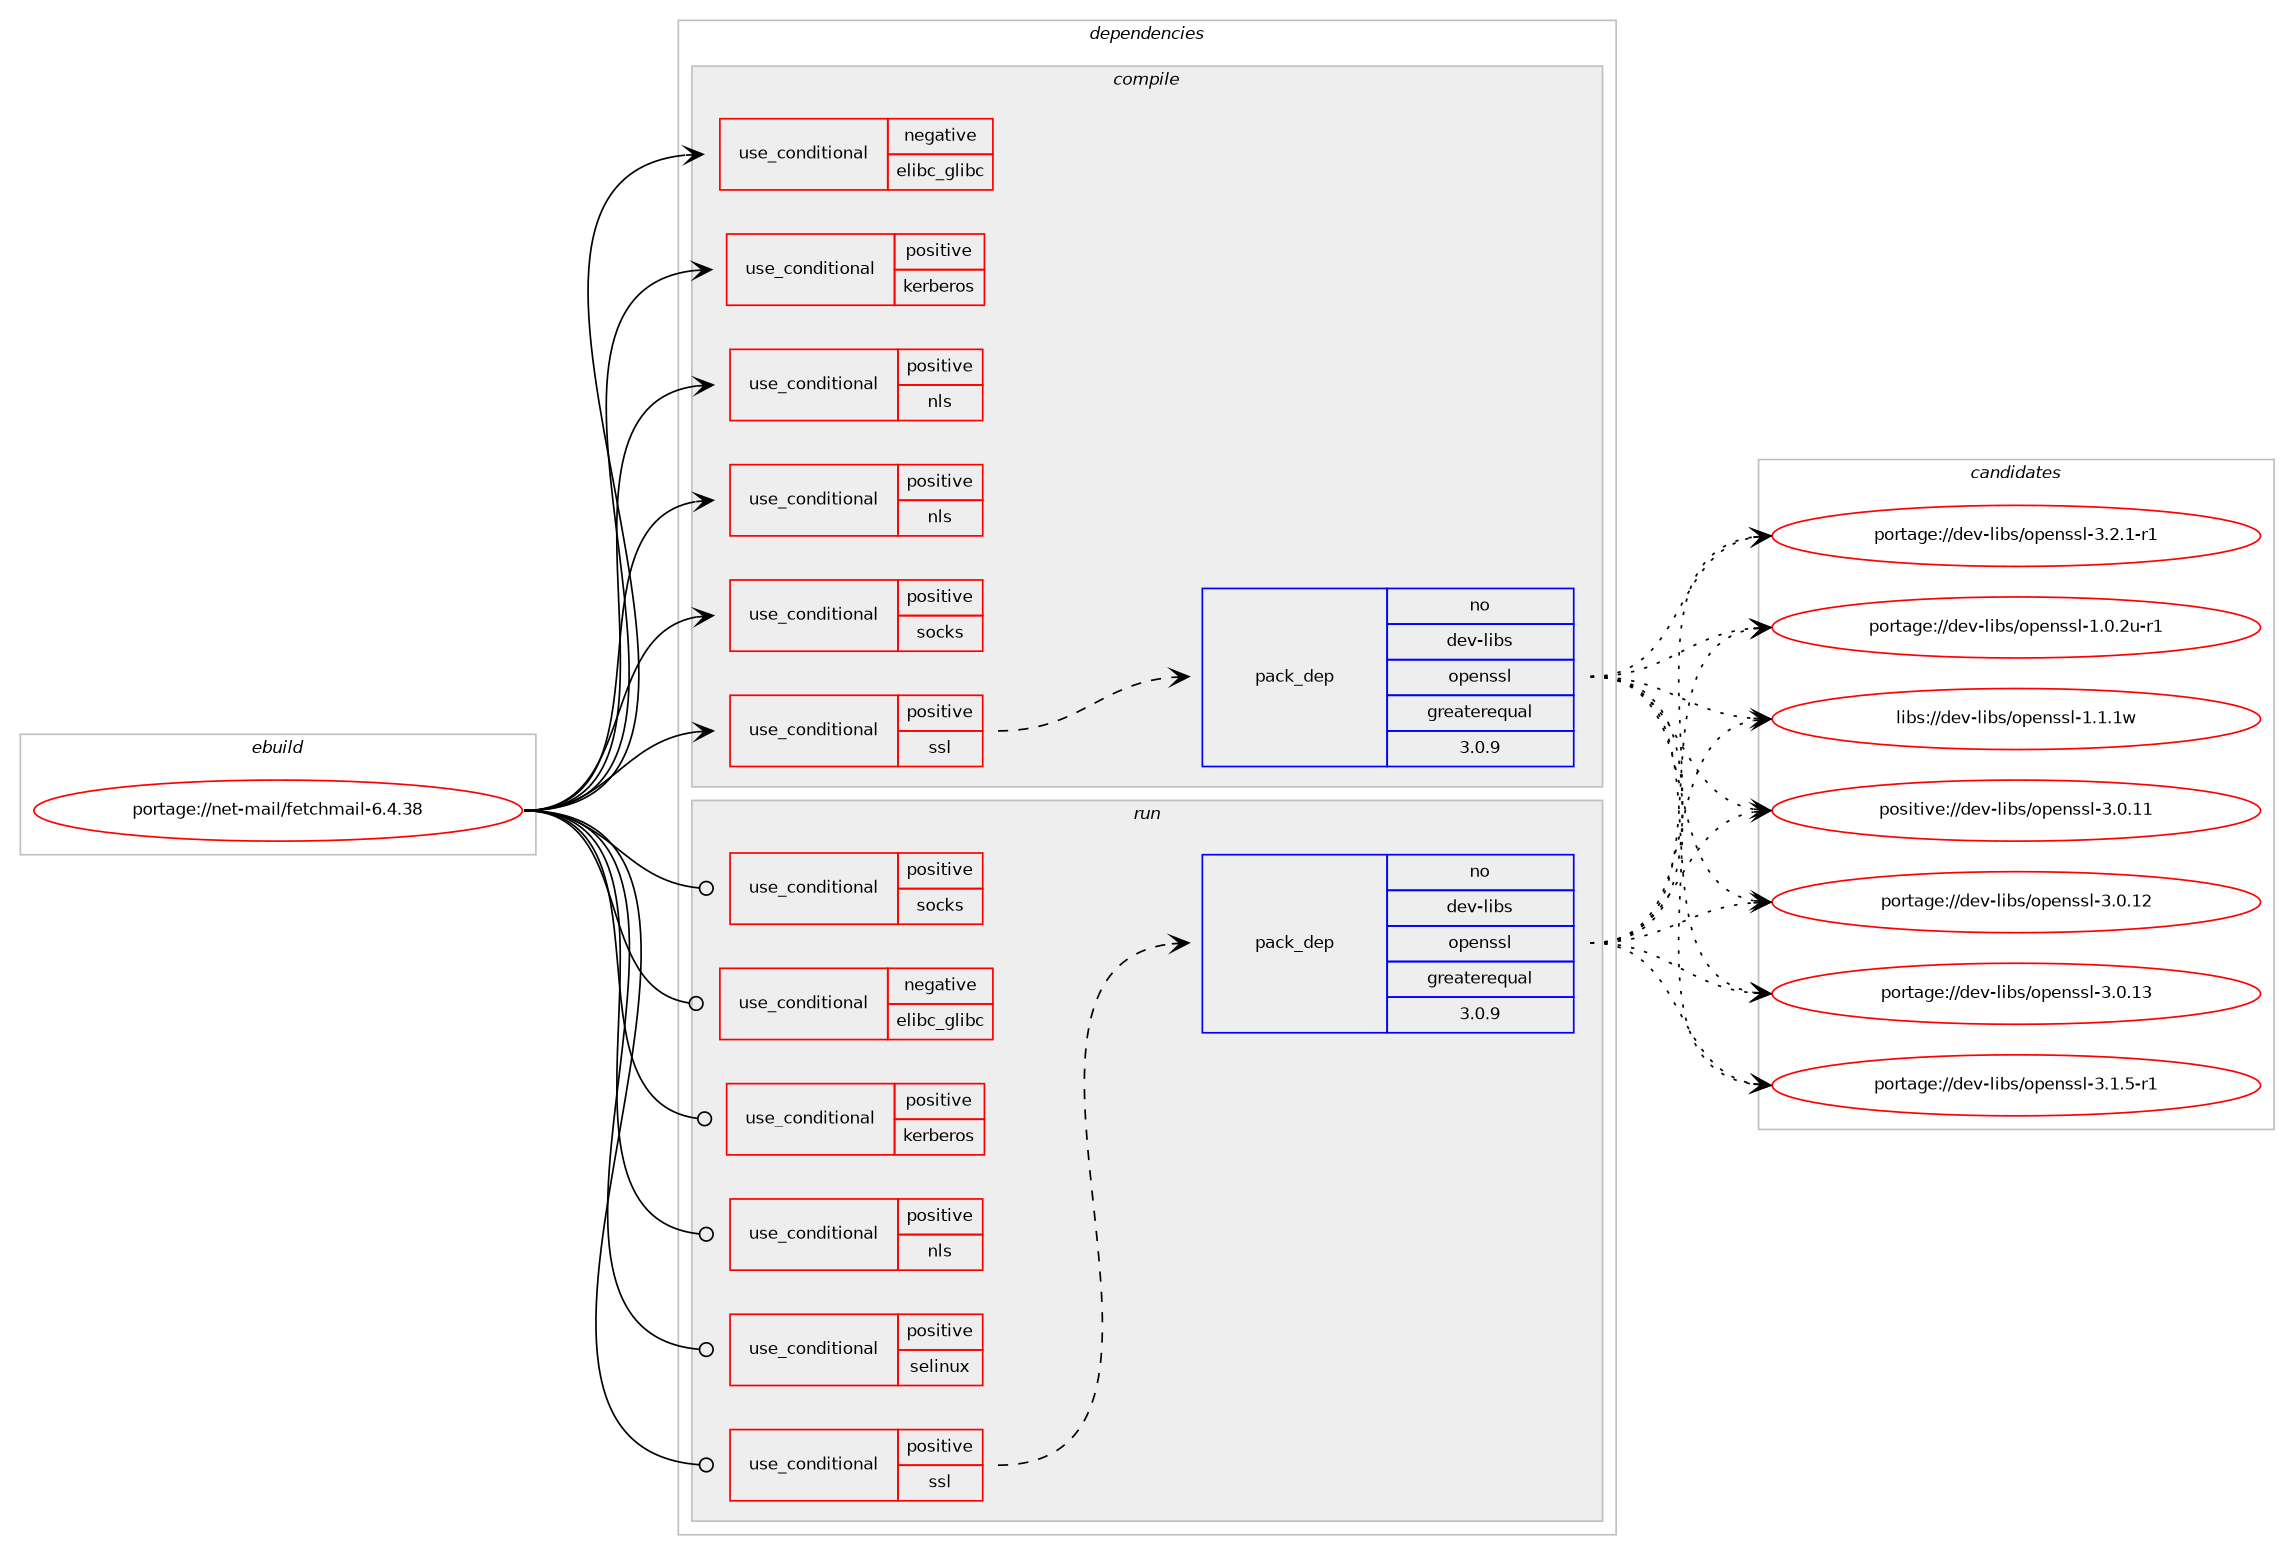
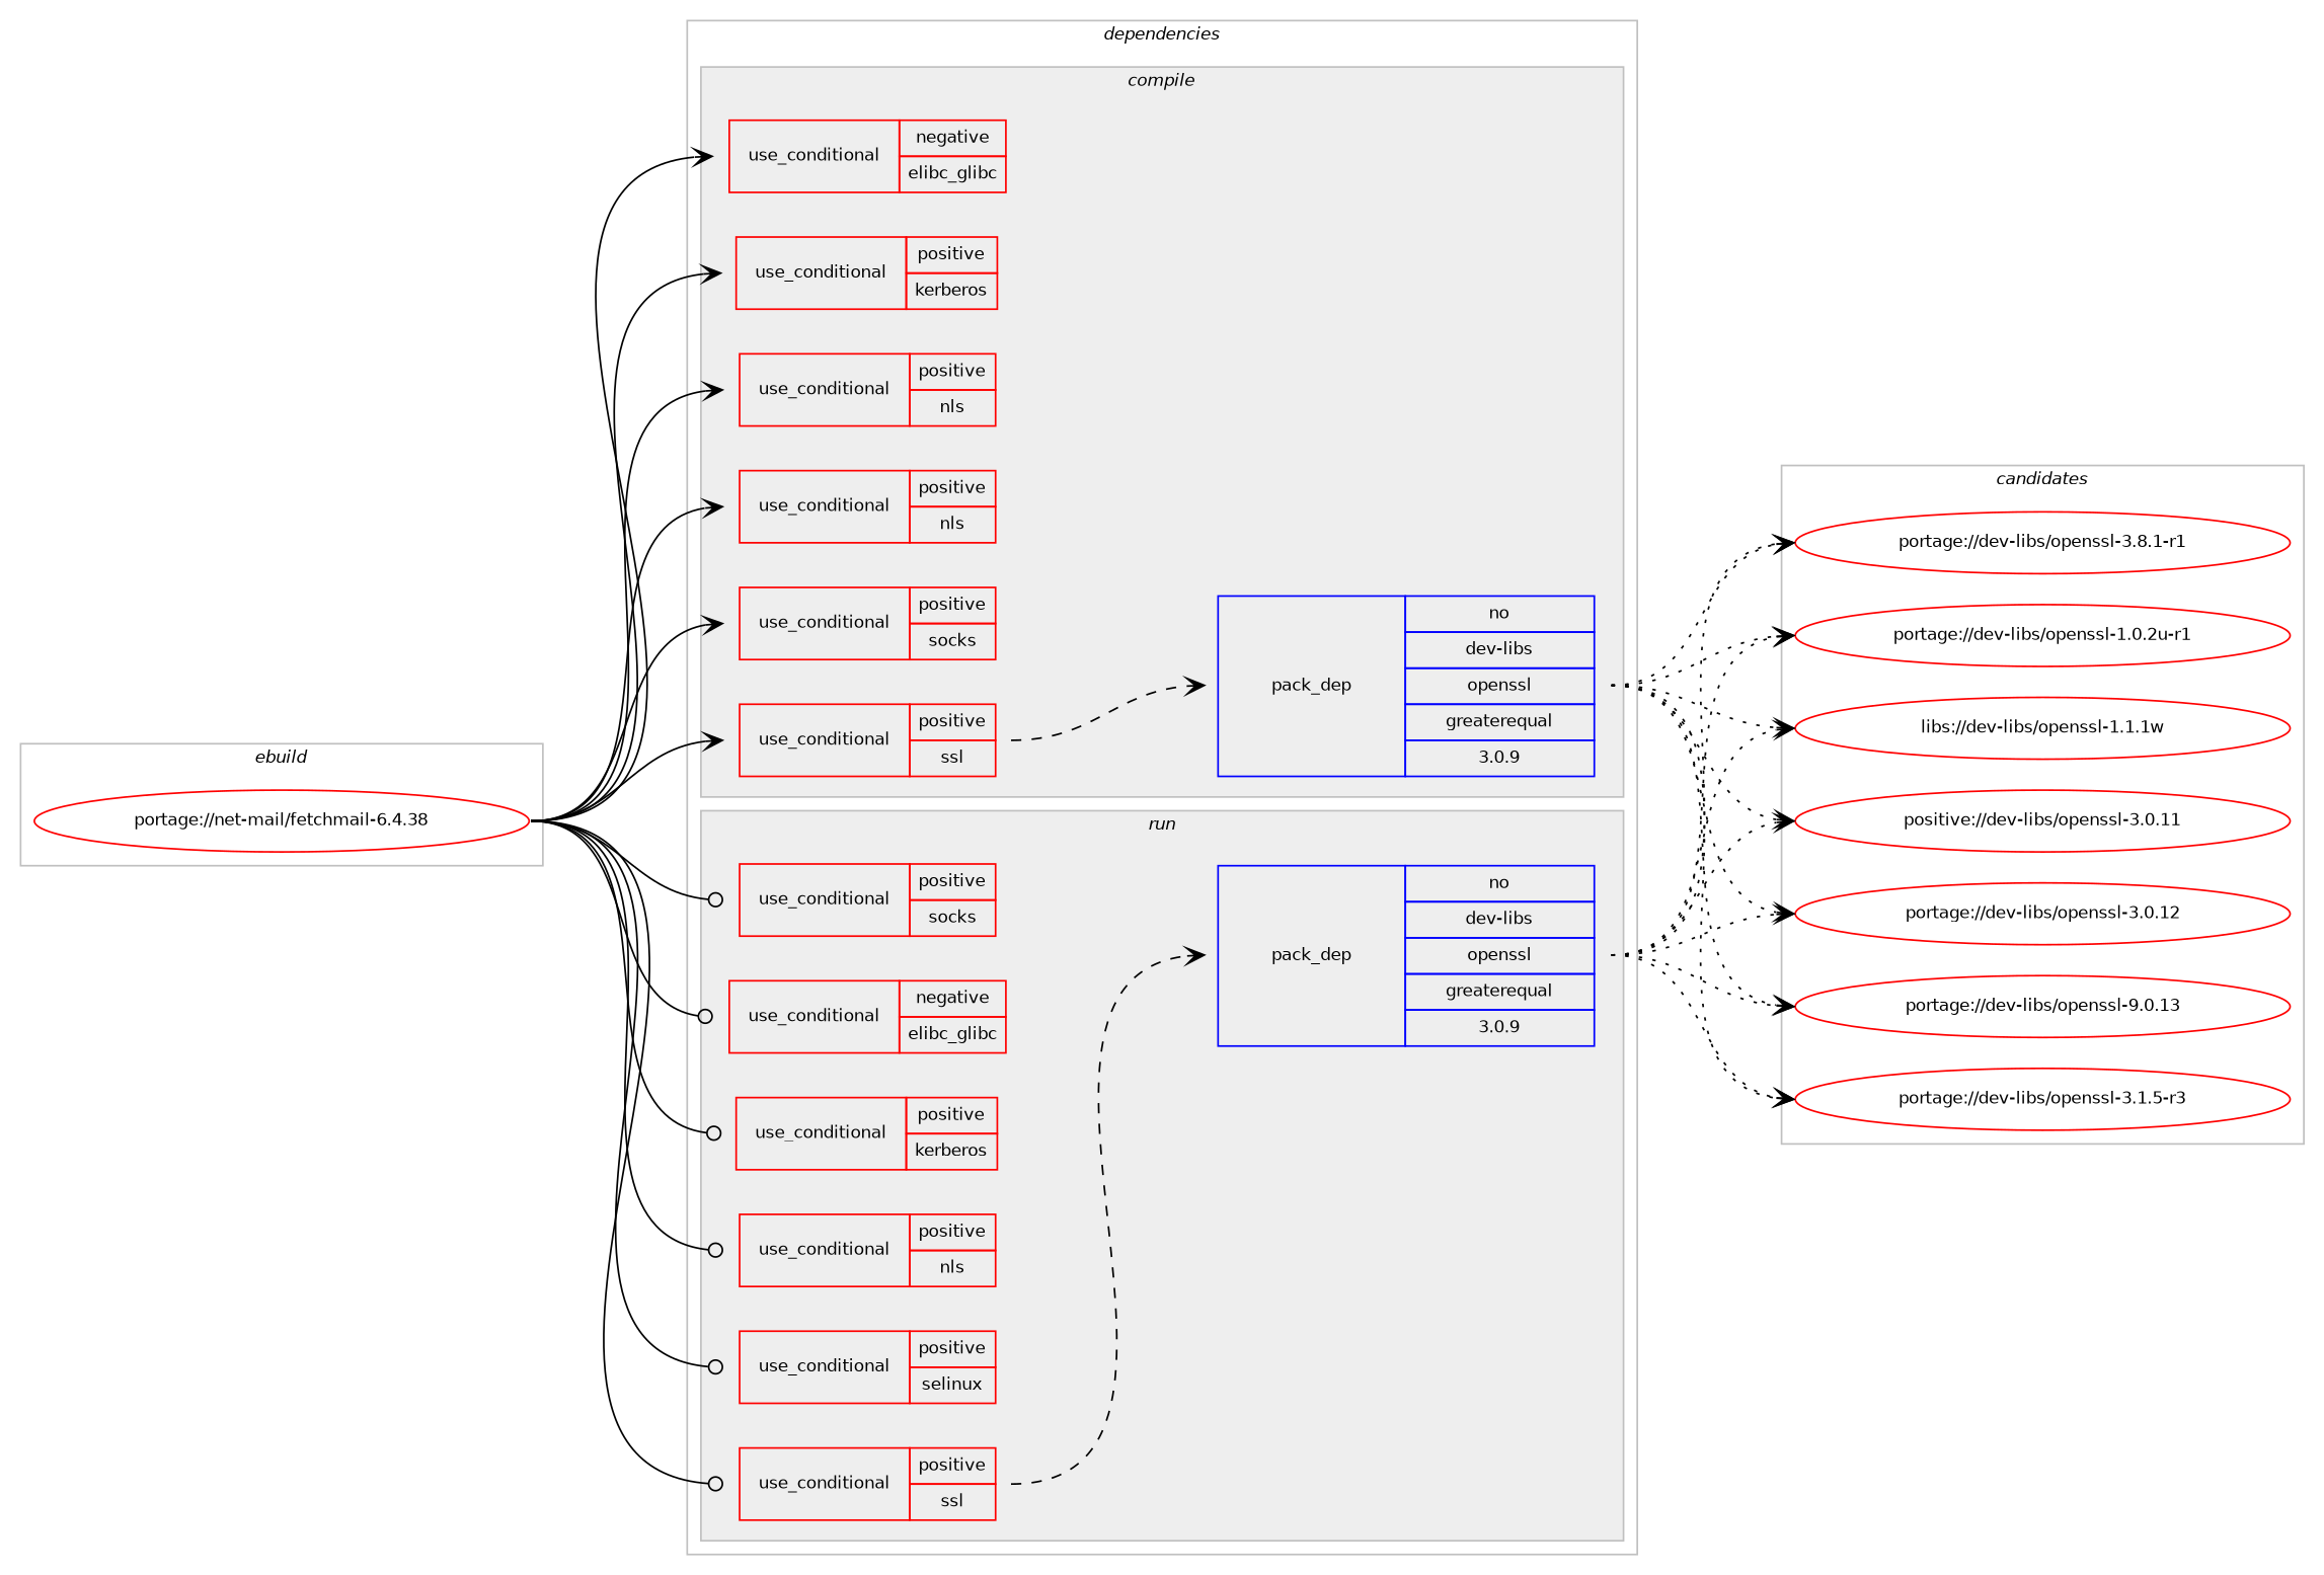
  digraph {
    compound=true
    concentrate=true
    fontname=Helvetica
    fontsize=10
    newrank=true
    rankdir=LR
    ranksep=1.5
    node [color=red fontname=Helvetica fontsize=10 shape=none]
    edge [arrowhead=vee headport=w style=dotted tailport=e weight=20]
    n1 [label="portage://net-mail/fetchmail-6.4.38" width=4 shape=""]
    n2 [label=<<TABLE BORDER="0" CELLBORDER="1" CELLSPACING="0" CELLPADDING="4"><TR><TD ROWSPAN="3" CELLPADDING="10">use_conditional</TD></TR><TR><TD>negative</TD></TR><TR><TD>elibc_glibc</TD></TR></TABLE>>]
    n3 [label=<<TABLE BORDER="0" CELLBORDER="1" CELLSPACING="0" CELLPADDING="4"><TR><TD ROWSPAN="3" CELLPADDING="10">use_conditional</TD></TR><TR><TD>positive</TD></TR><TR><TD>kerberos</TD></TR></TABLE>>]
    n4 [label=<<TABLE BORDER="0" CELLBORDER="1" CELLSPACING="0" CELLPADDING="4"><TR><TD ROWSPAN="3" CELLPADDING="10">use_conditional</TD></TR><TR><TD>positive</TD></TR><TR><TD>nls</TD></TR></TABLE>>]
    n5 [label=<<TABLE BORDER="0" CELLBORDER="1" CELLSPACING="0" CELLPADDING="4"><TR><TD ROWSPAN="3" CELLPADDING="10">use_conditional</TD></TR><TR><TD>positive</TD></TR><TR><TD>nls</TD></TR></TABLE>>]
    n6 [label=<<TABLE BORDER="0" CELLBORDER="1" CELLSPACING="0" CELLPADDING="4"><TR><TD ROWSPAN="3" CELLPADDING="10">use_conditional</TD></TR><TR><TD>positive</TD></TR><TR><TD>socks</TD></TR></TABLE>>]
    n7 [color=blue label=<<TABLE BORDER="0" CELLBORDER="1" CELLSPACING="0" CELLPADDING="4" WIDTH="220"><TR><TD ROWSPAN="6" CELLPADDING="30">pack_dep</TD></TR><TR><TD WIDTH="110">no</TD></TR><TR><TD>dev-libs</TD></TR><TR><TD>openssl</TD></TR><TR><TD>greaterequal</TD></TR><TR><TD>3.0.9</TD></TR></TABLE>>]
    n8 [label=<<TABLE BORDER="0" CELLBORDER="1" CELLSPACING="0" CELLPADDING="4"><TR><TD ROWSPAN="3" CELLPADDING="10">use_conditional</TD></TR><TR><TD>positive</TD></TR><TR><TD>ssl</TD></TR></TABLE>>]
    n9 [label=<<TABLE BORDER="0" CELLBORDER="1" CELLSPACING="0" CELLPADDING="4"><TR><TD ROWSPAN="3" CELLPADDING="10">use_conditional</TD></TR><TR><TD>positive</TD></TR><TR><TD>socks</TD></TR></TABLE>>]
    n10 [label=<<TABLE BORDER="0" CELLBORDER="1" CELLSPACING="0" CELLPADDING="4"><TR><TD ROWSPAN="3" CELLPADDING="10">use_conditional</TD></TR><TR><TD>negative</TD></TR><TR><TD>elibc_glibc</TD></TR></TABLE>>]
    n11 [label=<<TABLE BORDER="0" CELLBORDER="1" CELLSPACING="0" CELLPADDING="4"><TR><TD ROWSPAN="3" CELLPADDING="10">use_conditional</TD></TR><TR><TD>positive</TD></TR><TR><TD>kerberos</TD></TR></TABLE>>]
    n12 [label=<<TABLE BORDER="0" CELLBORDER="1" CELLSPACING="0" CELLPADDING="4"><TR><TD ROWSPAN="3" CELLPADDING="10">use_conditional</TD></TR><TR><TD>positive</TD></TR><TR><TD>nls</TD></TR></TABLE>>]
    n13 [label=<<TABLE BORDER="0" CELLBORDER="1" CELLSPACING="0" CELLPADDING="4"><TR><TD ROWSPAN="3" CELLPADDING="10">use_conditional</TD></TR><TR><TD>positive</TD></TR><TR><TD>selinux</TD></TR></TABLE>>]
    n14 [color=blue label=<<TABLE BORDER="0" CELLBORDER="1" CELLSPACING="0" CELLPADDING="4" WIDTH="220"><TR><TD ROWSPAN="6" CELLPADDING="30">pack_dep</TD></TR><TR><TD WIDTH="110">no</TD></TR><TR><TD>dev-libs</TD></TR><TR><TD>openssl</TD></TR><TR><TD>greaterequal</TD></TR><TR><TD>3.0.9</TD></TR></TABLE>>]
    n15 [label=<<TABLE BORDER="0" CELLBORDER="1" CELLSPACING="0" CELLPADDING="4"><TR><TD ROWSPAN="3" CELLPADDING="10">use_conditional</TD></TR><TR><TD>positive</TD></TR><TR><TD>ssl</TD></TR></TABLE>>]
    n16 [label="portage://dev-libs/openssl-1.0.2u-r1" width=4 shape=""]
    n17 [label="libs://dev-libs/openssl-1.1.1w" width=4 shape=""]
    n18 [label="positive://dev-libs/openssl-3.0.11" width=4 shape=""]
    n19 [label="portage://dev-libs/openssl-3.0.12" width=4 shape=""]
-   n20 [label="portage://dev-libs/openssl-3.0.13" width=4 shape=""]
-   n21 [label="portage://dev-libs/openssl-3.1.5-r1" width=4 shape=""]
-   n22 [label="portage://dev-libs/openssl-3.2.1-r1" width=4 shape=""]
+   n20 [label="portage://dev-libs/openssl-9.0.13" width=4 shape=""]
+   n21 [label="portage://dev-libs/openssl-3.1.5-r3" width=4 shape=""]
+   n22 [label="portage://dev-libs/openssl-3.8.1-r1" width=4 shape=""]
    subgraph cluster_1 {
      color=gray
      label=<<i>ebuild</i>>
      rank=same
      n1
    }
    subgraph cluster_2 {
      color=gray
      label=<<i>dependencies</i>>
      subgraph cluster_3 {
        color=gray
        fillcolor="#eeeeee"
        label=<<i>compile</i>>
        style=filled
        subgraph sub_4 {
          color=gray
          fillcolor="#eeeeee"
          label=<<i>compile</i>>
          style=filled
          n2
        }
        subgraph sub_5 {
          color=gray
          fillcolor="#eeeeee"
          label=<<i>compile</i>>
          style=filled
          n3
        }
        subgraph sub_6 {
          color=gray
          fillcolor="#eeeeee"
          label=<<i>compile</i>>
          style=filled
          n4
        }
        subgraph sub_7 {
          color=gray
          fillcolor="#eeeeee"
          label=<<i>compile</i>>
          style=filled
          n5
        }
        subgraph sub_8 {
          color=gray
          fillcolor="#eeeeee"
          label=<<i>compile</i>>
          style=filled
          n6
        }
        subgraph sub_9 {
          color=gray
          fillcolor="#eeeeee"
          label=<<i>compile</i>>
          style=filled
          n8
          subgraph sub_10 {
            color=gray
            fillcolor="#eeeeee"
            label=<<i>compile</i>>
            style=filled
            n7
          }
        }
      }
      subgraph cluster_11 {
        color=gray
        fillcolor="#eeeeee"
        label=<<i>compile and run</i>>
        style=filled
      }
      subgraph cluster_12 {
        color=gray
        fillcolor="#eeeeee"
        label=<<i>run</i>>
        style=filled
        subgraph sub_13 {
          color=gray
          fillcolor="#eeeeee"
          label=<<i>run</i>>
          style=filled
          n9
        }
        subgraph sub_14 {
          color=gray
          fillcolor="#eeeeee"
          label=<<i>run</i>>
          style=filled
          n10
        }
        subgraph sub_15 {
          color=gray
          fillcolor="#eeeeee"
          label=<<i>run</i>>
          style=filled
          n11
        }
        subgraph sub_16 {
          color=gray
          fillcolor="#eeeeee"
          label=<<i>run</i>>
          style=filled
          n12
        }
        subgraph sub_17 {
          color=gray
          fillcolor="#eeeeee"
          label=<<i>run</i>>
          style=filled
          n13
        }
        subgraph sub_18 {
          color=gray
          fillcolor="#eeeeee"
          label=<<i>run</i>>
          style=filled
          n15
          subgraph sub_19 {
            color=gray
            fillcolor="#eeeeee"
            label=<<i>run</i>>
            style=filled
            n14
          }
        }
      }
    }
    subgraph cluster_20 {
      color=gray
      label=<<i>candidates</i>>
      rank=same
      subgraph sub_21 {
        color=black
        label=<<i>candidates</i>>
        nodesep=1
        rank=same
        n16
        n17
        n18
        n19
        n20
        n21
        n22
      }
      subgraph sub_22 {
        color=black
        label=<<i>candidates</i>>
        nodesep=1
        rank=same
        n16
        n17
        n18
        n19
        n20
        n21
        n22
      }
    }
    n1 -> n2 [style=solid]
    n1 -> n3 [style=solid]
    n1 -> n4 [style=solid]
    n1 -> n5 [style=solid]
    n1 -> n6 [style=solid]
    n1 -> n8 [style=solid]
    n1 -> n9 [arrowhead=odot style=solid]
    n1 -> n10 [arrowhead=odot style=solid]
    n1 -> n11 [arrowhead=odot style=solid]
    n1 -> n12 [arrowhead=odot style=solid]
    n1 -> n13 [arrowhead=odot style=solid]
    n1 -> n15 [arrowhead=odot style=solid]
    n7 -> n16 [weight=100]
    n7 -> n17 [weight=100]
    n7 -> n18 [weight=100]
    n7 -> n19 [weight=100]
    n7 -> n20 [weight=100]
    n7 -> n21 [weight=100]
    n7 -> n22 [weight=100]
    n8 -> n7 [style=dashed]
    n14 -> n16 [weight=100]
    n14 -> n17 [weight=100]
    n14 -> n18 [weight=100]
    n14 -> n19 [weight=100]
    n14 -> n20 [weight=100]
    n14 -> n21 [weight=100]
    n14 -> n22 [weight=100]
    n15 -> n14 [style=dashed]
  }
